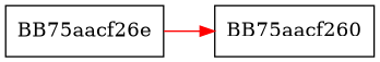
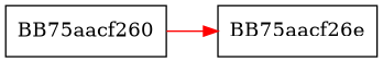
  digraph {
    splines=ortho
    rankdir=LR
    node [shape=box]
    BB75aacf260
    BB75aacf26e
-   BB75aacf26e -> BB75aacf260 [color=red]
+   BB75aacf260 -> BB75aacf26e [color=red]
  }
